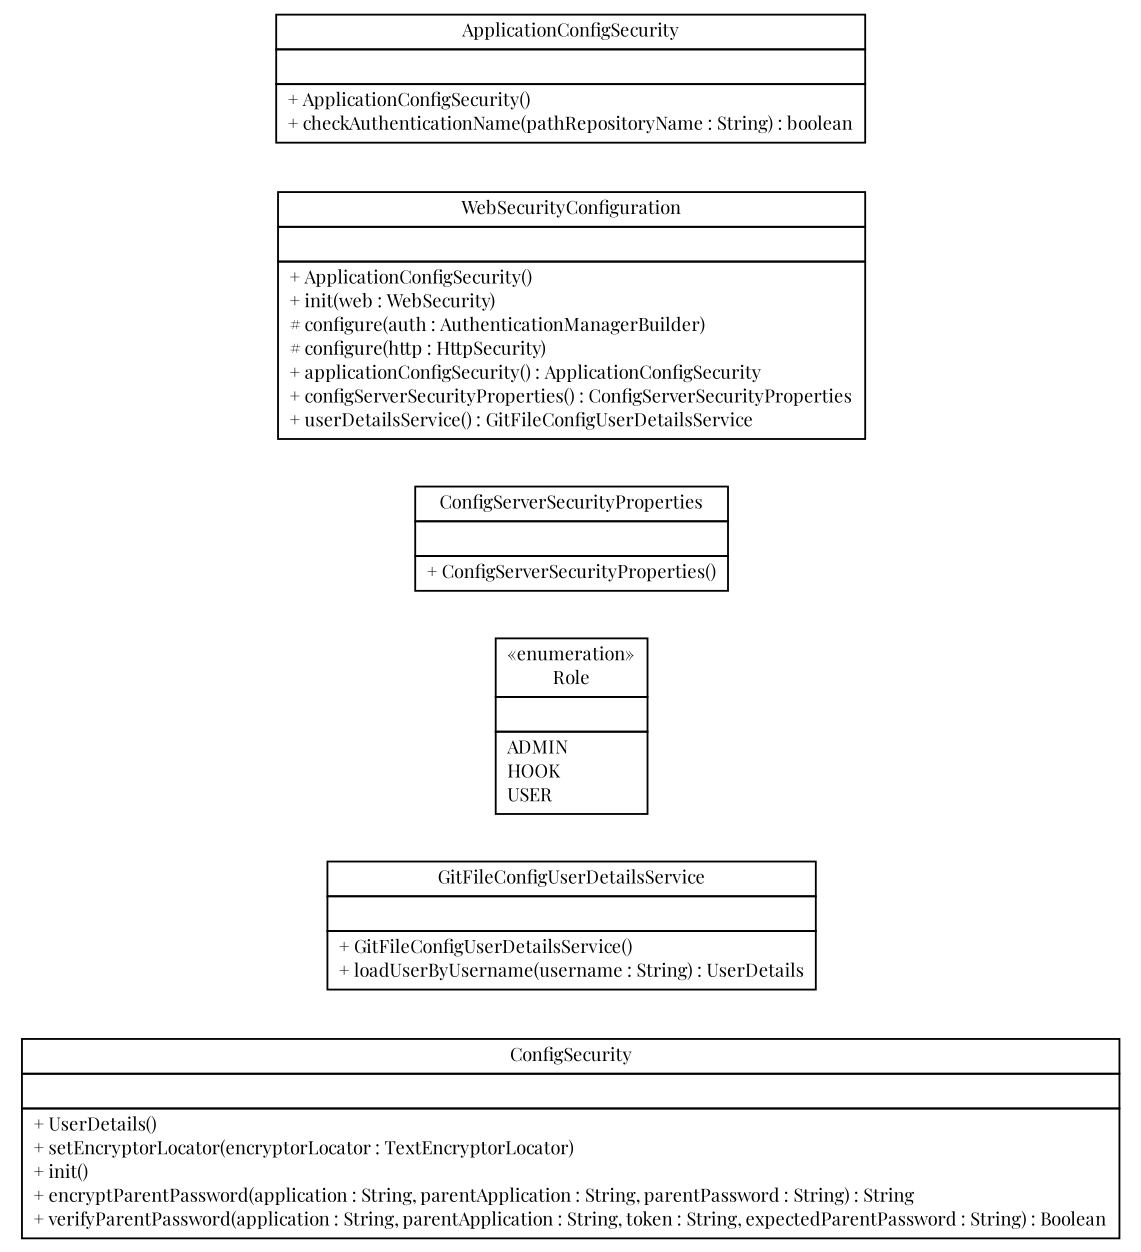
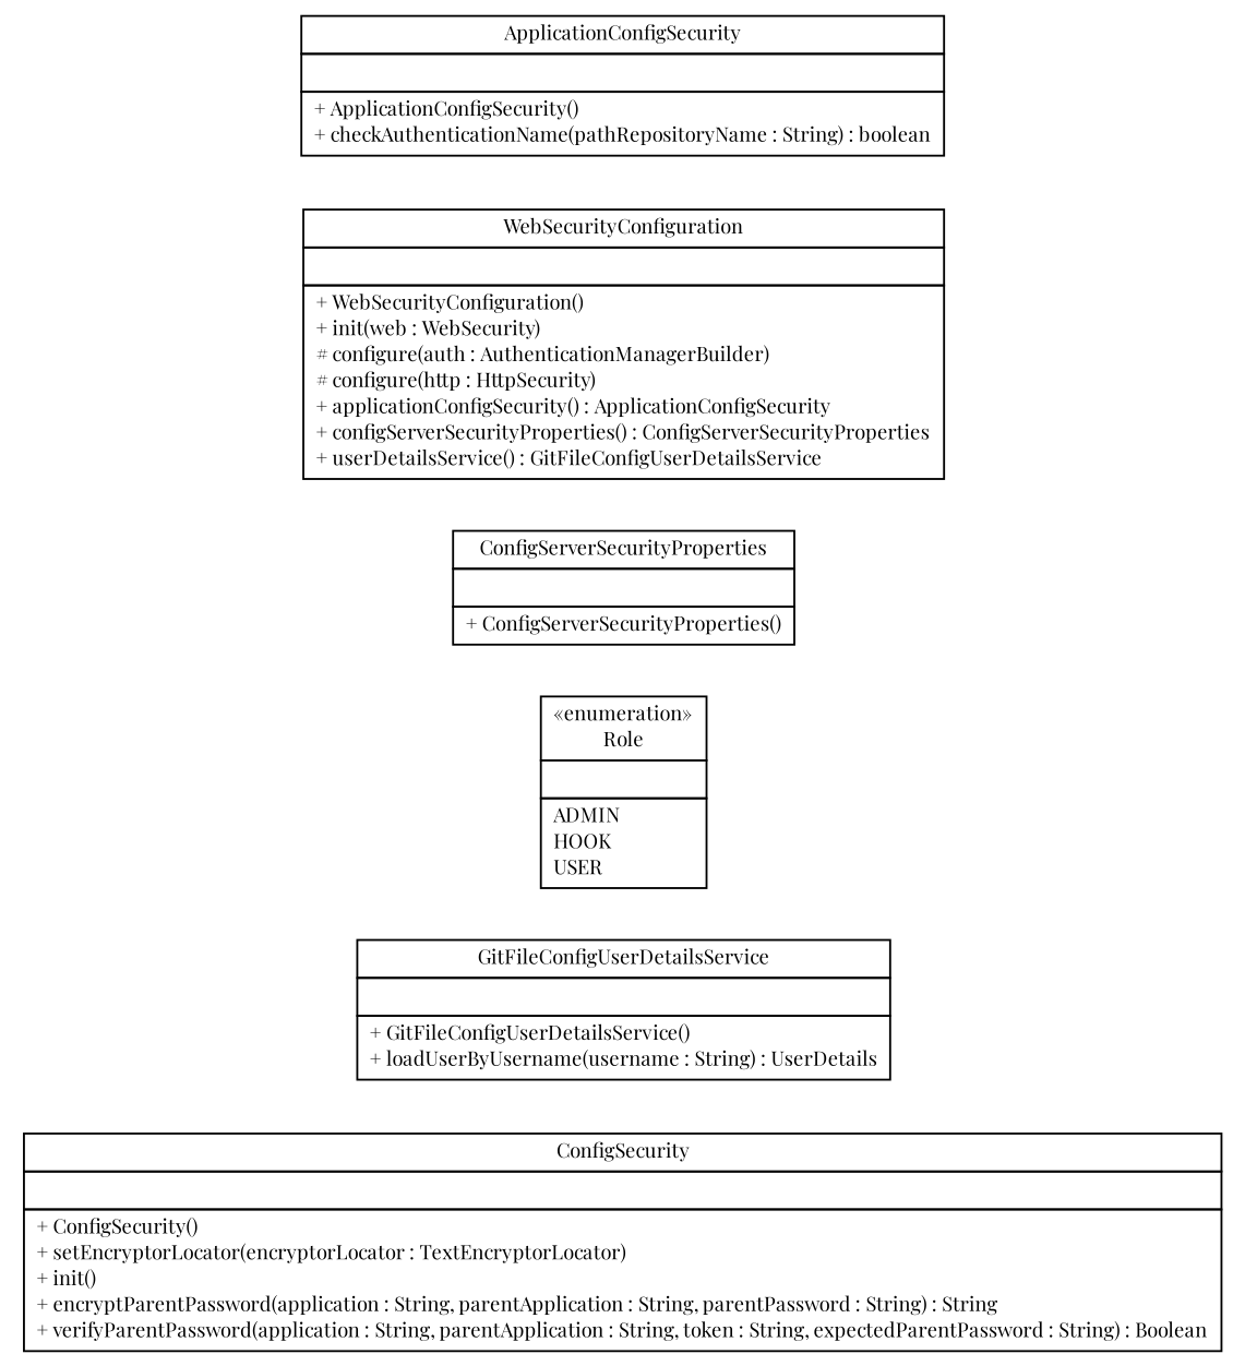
  digraph {
    nodesep=0.25
    ranksep=0.5
    rankdir=LR
    fontname="Playfair Display"
    node [fontcolor=black fontname="Playfair Display" fontsize=10.0 shape=plaintext]
-   n1 [label=<<table title="cn.home1.cloud.config.server.security.ConfigSecurity" border="0" cellborder="1" cellspacing="0" cellpadding="2" port="p" href="./ConfigSecurity.html"> 		<tr><td><table border="0" cellspacing="0" cellpadding="1"> <tr><td align="center" balign="center"> ConfigSecurity </td></tr> 		</table></td></tr> 		<tr><td><table border="0" cellspacing="0" cellpadding="1"> <tr><td align="left" balign="left">  </td></tr> 		</table></td></tr> 		<tr><td><table border="0" cellspacing="0" cellpadding="1"> <tr><td align="left" balign="left"> + UserDetails() </td></tr> <tr><td align="left" balign="left"> + setEncryptorLocator(encryptorLocator : TextEncryptorLocator) </td></tr> <tr><td align="left" balign="left"> + init() </td></tr> <tr><td align="left" balign="left"> + encryptParentPassword(application : String, parentApplication : String, parentPassword : String) : String </td></tr> <tr><td align="left" balign="left"> + verifyParentPassword(application : String, parentApplication : String, token : String, expectedParentPassword : String) : Boolean </td></tr> 		</table></td></tr> 		</table>>]
+   n1 [label=<<table title="cn.home1.cloud.config.server.security.ConfigSecurity" border="0" cellborder="1" cellspacing="0" cellpadding="2" port="p" href="./ConfigSecurity.html"> 		<tr><td><table border="0" cellspacing="0" cellpadding="1"> <tr><td align="center" balign="center"> ConfigSecurity </td></tr> 		</table></td></tr> 		<tr><td><table border="0" cellspacing="0" cellpadding="1"> <tr><td align="left" balign="left">  </td></tr> 		</table></td></tr> 		<tr><td><table border="0" cellspacing="0" cellpadding="1"> <tr><td align="left" balign="left"> + ConfigSecurity() </td></tr> <tr><td align="left" balign="left"> + setEncryptorLocator(encryptorLocator : TextEncryptorLocator) </td></tr> <tr><td align="left" balign="left"> + init() </td></tr> <tr><td align="left" balign="left"> + encryptParentPassword(application : String, parentApplication : String, parentPassword : String) : String </td></tr> <tr><td align="left" balign="left"> + verifyParentPassword(application : String, parentApplication : String, token : String, expectedParentPassword : String) : Boolean </td></tr> 		</table></td></tr> 		</table>>]
    n2 [label=<<table title="cn.home1.cloud.config.server.security.GitFileConfigUserDetailsService" border="0" cellborder="1" cellspacing="0" cellpadding="2" port="p" href="./GitFileConfigUserDetailsService.html"> 		<tr><td><table border="0" cellspacing="0" cellpadding="1"> <tr><td align="center" balign="center"> GitFileConfigUserDetailsService </td></tr> 		</table></td></tr> 		<tr><td><table border="0" cellspacing="0" cellpadding="1"> <tr><td align="left" balign="left">  </td></tr> 		</table></td></tr> 		<tr><td><table border="0" cellspacing="0" cellpadding="1"> <tr><td align="left" balign="left"> + GitFileConfigUserDetailsService() </td></tr> <tr><td align="left" balign="left"> + loadUserByUsername(username : String) : UserDetails </td></tr> 		</table></td></tr> 		</table>>]
    n3 [label=<<table title="cn.home1.cloud.config.server.security.Role" border="0" cellborder="1" cellspacing="0" cellpadding="2" port="p" href="./Role.html"> 		<tr><td><table border="0" cellspacing="0" cellpadding="1"> <tr><td align="center" balign="center"> &#171;enumeration&#187; </td></tr> <tr><td align="center" balign="center"> Role </td></tr> 		</table></td></tr> 		<tr><td><table border="0" cellspacing="0" cellpadding="1"> <tr><td align="left" balign="left">  </td></tr> 		</table></td></tr> 		<tr><td><table border="0" cellspacing="0" cellpadding="1"> <tr><td align="left" balign="left"> ADMIN </td></tr> <tr><td align="left" balign="left"> HOOK </td></tr> <tr><td align="left" balign="left"> USER </td></tr> 		</table></td></tr> 		</table>>]
    n4 [label=<<table title="cn.home1.cloud.config.server.security.ConfigServerSecurityProperties" border="0" cellborder="1" cellspacing="0" cellpadding="2" port="p" href="./ConfigServerSecurityProperties.html"> 		<tr><td><table border="0" cellspacing="0" cellpadding="1"> <tr><td align="center" balign="center"> ConfigServerSecurityProperties </td></tr> 		</table></td></tr> 		<tr><td><table border="0" cellspacing="0" cellpadding="1"> <tr><td align="left" balign="left">  </td></tr> 		</table></td></tr> 		<tr><td><table border="0" cellspacing="0" cellpadding="1"> <tr><td align="left" balign="left"> + ConfigServerSecurityProperties() </td></tr> 		</table></td></tr> 		</table>>]
-   n5 [label=<<table title="cn.home1.cloud.config.server.security.WebSecurityConfiguration" border="0" cellborder="1" cellspacing="0" cellpadding="2" port="p" href="./WebSecurityConfiguration.html"> 		<tr><td><table border="0" cellspacing="0" cellpadding="1"> <tr><td align="center" balign="center"> WebSecurityConfiguration </td></tr> 		</table></td></tr> 		<tr><td><table border="0" cellspacing="0" cellpadding="1"> <tr><td align="left" balign="left">  </td></tr> 		</table></td></tr> 		<tr><td><table border="0" cellspacing="0" cellpadding="1"> <tr><td align="left" balign="left"> + ApplicationConfigSecurity() </td></tr> <tr><td align="left" balign="left"> + init(web : WebSecurity) </td></tr> <tr><td align="left" balign="left"> # configure(auth : AuthenticationManagerBuilder) </td></tr> <tr><td align="left" balign="left"> # configure(http : HttpSecurity) </td></tr> <tr><td align="left" balign="left"> + applicationConfigSecurity() : ApplicationConfigSecurity </td></tr> <tr><td align="left" balign="left"> + configServerSecurityProperties() : ConfigServerSecurityProperties </td></tr> <tr><td align="left" balign="left"> + userDetailsService() : GitFileConfigUserDetailsService </td></tr> 		</table></td></tr> 		</table>>]
+   n5 [label=<<table title="cn.home1.cloud.config.server.security.WebSecurityConfiguration" border="0" cellborder="1" cellspacing="0" cellpadding="2" port="p" href="./WebSecurityConfiguration.html"> 		<tr><td><table border="0" cellspacing="0" cellpadding="1"> <tr><td align="center" balign="center"> WebSecurityConfiguration </td></tr> 		</table></td></tr> 		<tr><td><table border="0" cellspacing="0" cellpadding="1"> <tr><td align="left" balign="left">  </td></tr> 		</table></td></tr> 		<tr><td><table border="0" cellspacing="0" cellpadding="1"> <tr><td align="left" balign="left"> + WebSecurityConfiguration() </td></tr> <tr><td align="left" balign="left"> + init(web : WebSecurity) </td></tr> <tr><td align="left" balign="left"> # configure(auth : AuthenticationManagerBuilder) </td></tr> <tr><td align="left" balign="left"> # configure(http : HttpSecurity) </td></tr> <tr><td align="left" balign="left"> + applicationConfigSecurity() : ApplicationConfigSecurity </td></tr> <tr><td align="left" balign="left"> + configServerSecurityProperties() : ConfigServerSecurityProperties </td></tr> <tr><td align="left" balign="left"> + userDetailsService() : GitFileConfigUserDetailsService </td></tr> 		</table></td></tr> 		</table>>]
    n6 [label=<<table title="cn.home1.cloud.config.server.security.ApplicationConfigSecurity" border="0" cellborder="1" cellspacing="0" cellpadding="2" port="p" href="./ApplicationConfigSecurity.html"> 		<tr><td><table border="0" cellspacing="0" cellpadding="1"> <tr><td align="center" balign="center"> ApplicationConfigSecurity </td></tr> 		</table></td></tr> 		<tr><td><table border="0" cellspacing="0" cellpadding="1"> <tr><td align="left" balign="left">  </td></tr> 		</table></td></tr> 		<tr><td><table border="0" cellspacing="0" cellpadding="1"> <tr><td align="left" balign="left"> + ApplicationConfigSecurity() </td></tr> <tr><td align="left" balign="left"> + checkAuthenticationName(pathRepositoryName : String) : boolean </td></tr> 		</table></td></tr> 		</table>>]
  }
